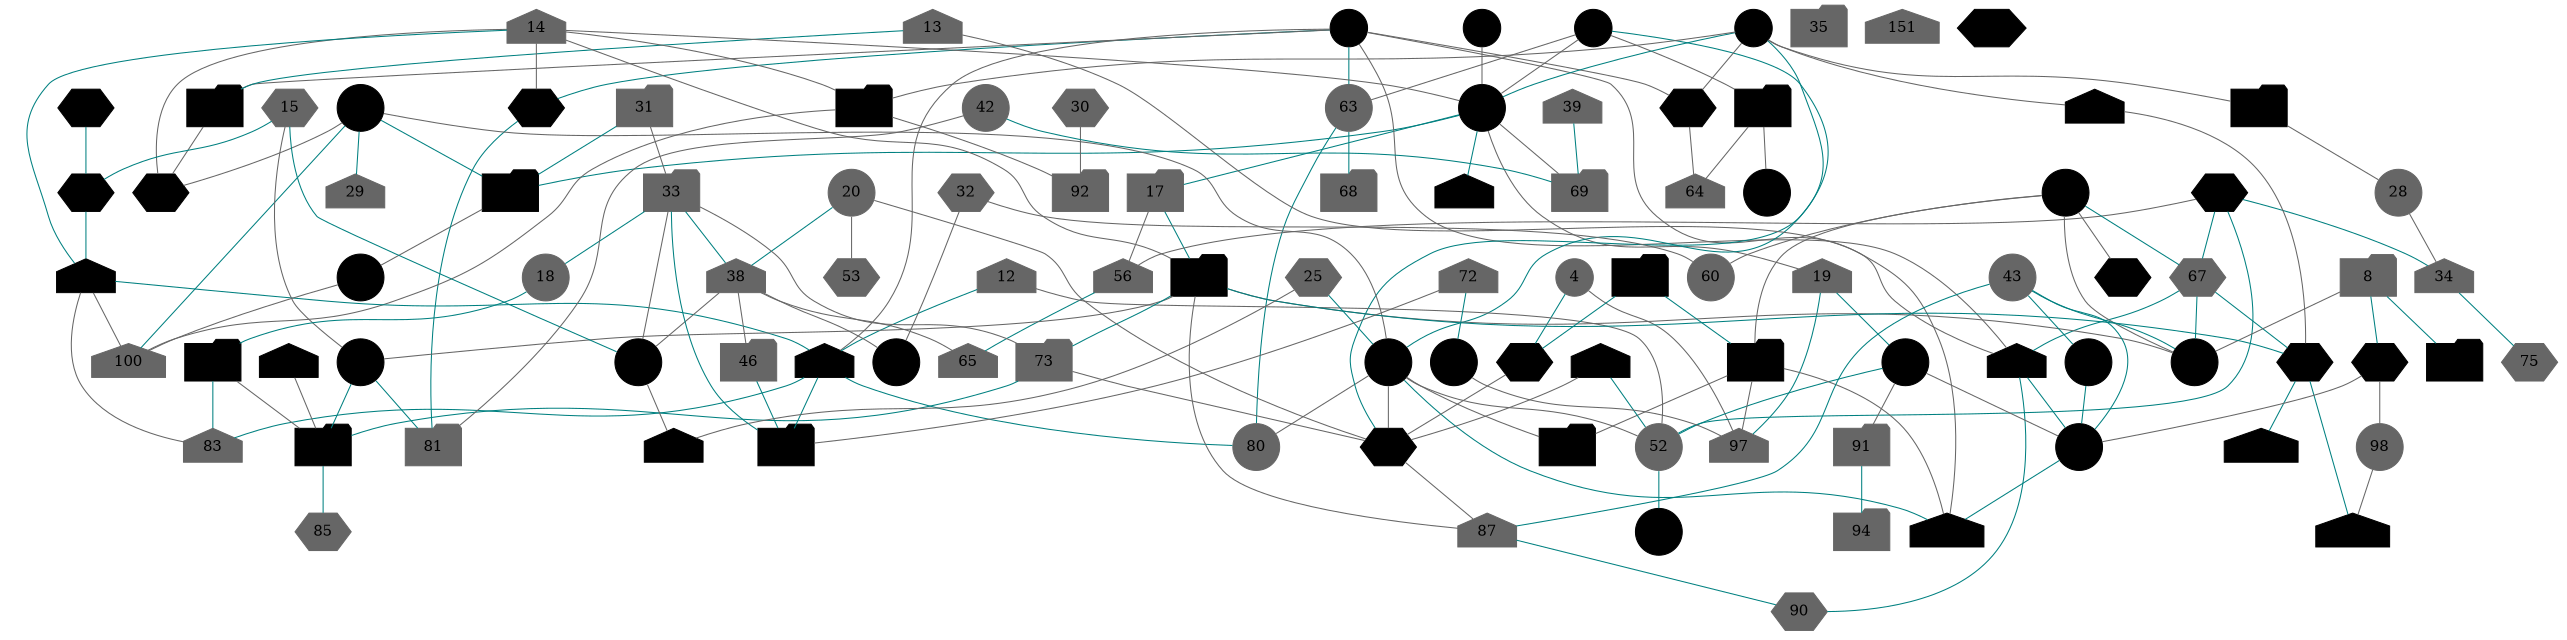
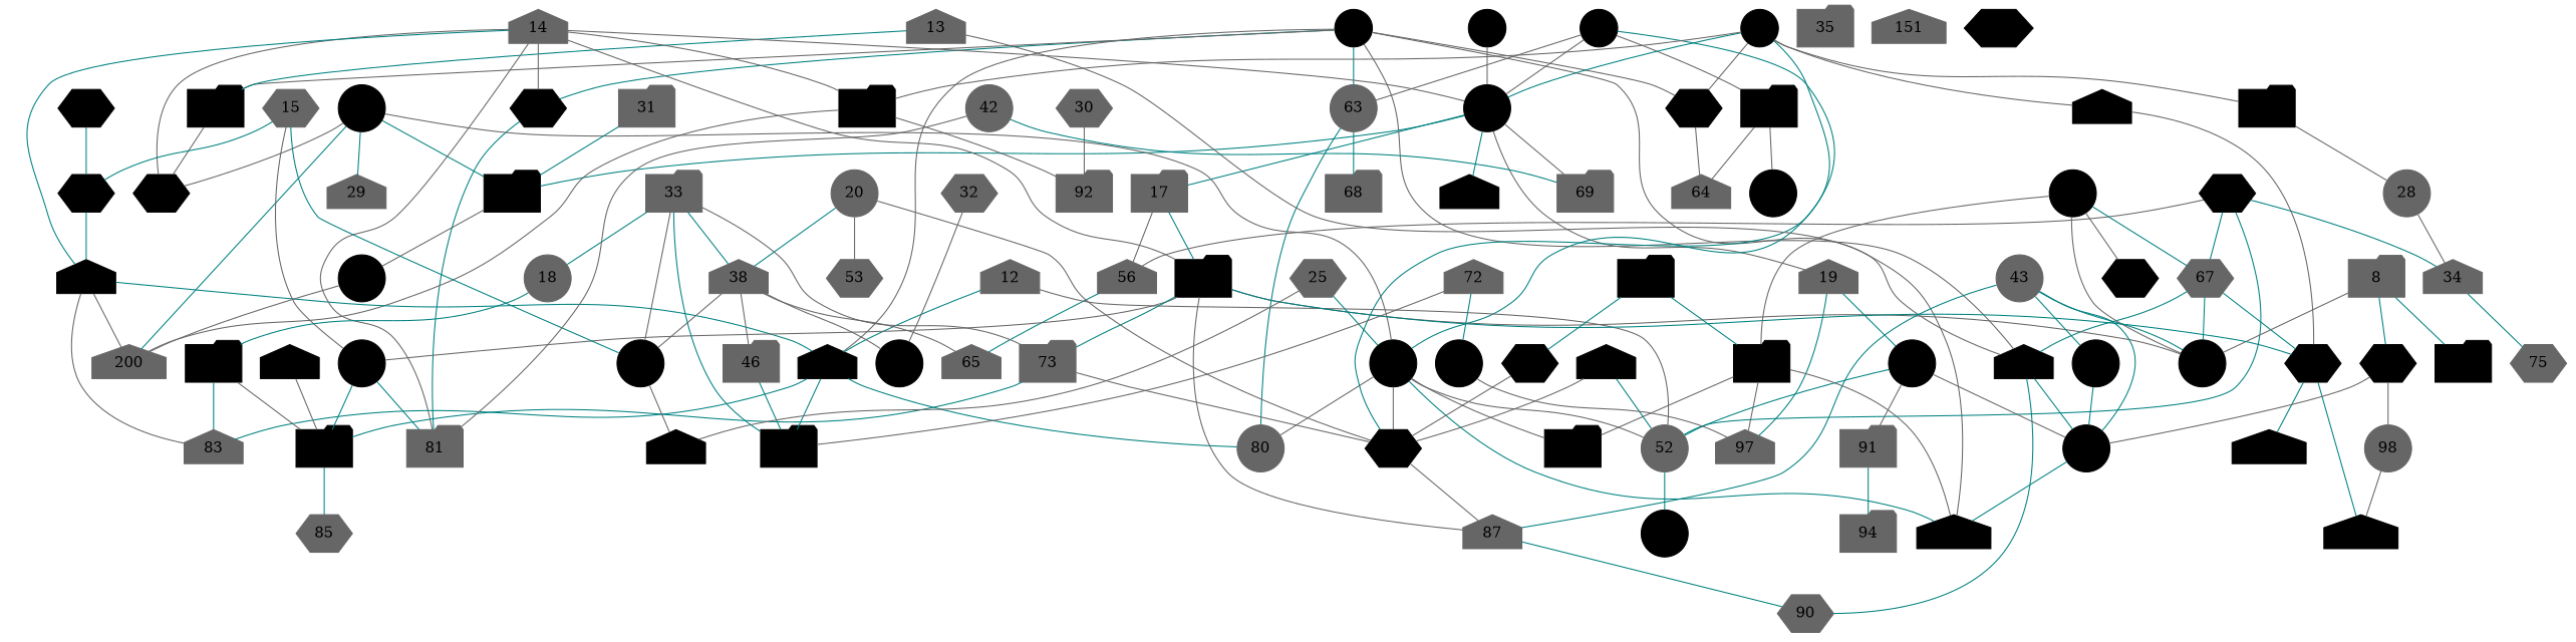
  graph {
    node [color=black shape=circle style=filled]
    edge [color=gray40]
    1
    16
    47 [shape=folder]
    17 [color=gray40 shape=folder]
    19 [color=gray40 shape=house]
    40 [shape=house]
    69 [color=gray40 shape=folder]
    24 [shape=hexagon]
    2
    51 [shape=hexagon]
    63 [color=gray40]
    77 [shape=house]
    84 [shape=house]
    89 [shape=folder]
    102 [shape=house]
    64 [color=gray40 shape=house]
    81 [color=gray40 shape=folder]
    80 [color=gray40]
    68 [color=gray40 shape=folder]
    96 [shape=folder]
    83 [color=gray40 shape=house]
    95
    90 [color=gray40 shape=hexagon]
    93 [shape=hexagon]
    3
    7 [shape=folder]
    49
    79
    52 [color=gray40]
    76 [shape=hexagon]
    61 [shape=folder]
-   4 [color=gray40]
    41 [shape=hexagon]
    97 [color=gray40 shape=house]
    5 [shape=hexagon]
    34 [color=gray40 shape=house]
    56 [color=gray40 shape=house]
    67 [color=gray40 shape=hexagon]
    75 [color=gray40 shape=hexagon]
    59
    65 [color=gray40 shape=house]
    82
    99 [shape=hexagon]
    6
    23 [shape=house]
    26 [shape=folder]
    50 [shape=folder]
    28 [color=gray40]
-   100 [color=gray40 shape=house]
+   100 [color=gray40 shape=house label=200]
    92 [color=gray40 shape=folder]
    87 [color=gray40 shape=house]
    8 [color=gray40 shape=folder]
    10 [shape=folder]
    71 [shape=hexagon]
    98 [color=gray40]
    9 [shape=hexagon]
    36 [shape=hexagon]
    57 [shape=house]
    11
    29 [color=gray40 shape=house]
    70
    12 [color=gray40 shape=house]
    13 [color=gray40 shape=house]
    14 [color=gray40 shape=house]
    21 [shape=folder]
    54
    73 [color=gray40 shape=folder]
    15 [color=gray40 shape=hexagon]
    45
    86 [shape=house]
    74 [shape=folder]
    44
    18 [color=gray40]
    37 [shape=folder]
    91 [color=gray40 shape=folder]
    20 [color=gray40]
    38 [color=gray40 shape=house]
    53 [color=gray40 shape=hexagon]
    66
    46 [color=gray40 shape=folder]
    105 [shape=house]
    103 [shape=house]
    22 [shape=folder]
    58 [shape=folder]
    25 [color=gray40 shape=hexagon]
    27
-   60 [color=gray40]
    88 [shape=hexagon]
    30 [color=gray40 shape=hexagon]
    31 [color=gray40 shape=folder]
    33 [color=gray40 shape=folder]
    32 [color=gray40 shape=hexagon]
    35 [color=gray40 shape=folder]
    85 [color=gray40 shape=hexagon]
-   39 [color=gray40 shape=house]
    42 [color=gray40]
    43 [color=gray40]
    55
    94 [color=gray40 shape=folder]
    48 [shape=house]
    62 [shape=house]
    72 [color=gray40 shape=house]
    78
    n104 [color=gray40 label=151 shape=house]
    104 [shape=hexagon]
    1 -- 16
    16 -- 47 [color=teal]
    16 -- 17 [color=teal]
    16 -- 19
    16 -- 40 [color=teal]
    16 -- 69
    47 -- 70
    17 -- 56
    17 -- 21 [color=teal]
    19 -- 97 [color=teal]
    19 -- 44 [color=teal]
    24 -- 64
    2 -- 24
    2 -- 51 [color=teal]
    2 -- 63 [color=teal]
    2 -- 77
    2 -- 84
    2 -- 89
    2 -- 102
    51 -- 81 [color=teal]
    63 -- 80 [color=teal]
    63 -- 68 [color=teal]
    77 -- 80 [color=teal]
    77 -- 96 [color=teal]
    77 -- 83 [color=teal]
    84 -- 95 [color=teal]
    84 -- 90 [color=teal]
    89 -- 93
    95 -- 102 [color=teal]
    3 -- 16
    3 -- 63
    3 -- 7
    3 -- 49 [color=teal]
    7 -- 64
    7 -- 79
    49 -- 102 [color=teal]
    49 -- 80
    49 -- 52
    49 -- 76
    49 -- 61
    52 -- 59 [color=teal]
    76 -- 87
-   4 -- 41 [color=teal]
-   4 -- 97
    41 -- 76
    5 -- 52 [color=teal]
    5 -- 34 [color=teal]
    5 -- 56
    5 -- 67 [color=teal]
    34 -- 75 [color=teal]
    56 -- 65 [color=teal]
    67 -- 84 [color=teal]
    67 -- 82 [color=teal]
    67 -- 99 [color=teal]
    99 -- 105 [color=teal]
    99 -- 103 [color=teal]
    6 -- 16 [color=teal]
    6 -- 24
    6 -- 76 [color=teal]
    6 -- 23
    6 -- 26
    6 -- 50
    23 -- 99
    26 -- 28
    50 -- 100
    50 -- 92
    28 -- 34
    87 -- 90 [color=teal]
    8 -- 82
    8 -- 10 [color=teal]
    8 -- 71 [color=teal]
    71 -- 95
    71 -- 98
    98 -- 105
    9 -- 36 [color=teal]
    36 -- 57 [color=teal]
    57 -- 77 [color=teal]
    57 -- 83
    57 -- 100
    11 -- 47 [color=teal]
    11 -- 93
    11 -- 49
    11 -- 100 [color=teal]
    11 -- 29 [color=teal]
    70 -- 100
    12 -- 77 [color=teal]
    12 -- 52
    13 -- 84
    13 -- 89 [color=teal]
    14 -- 16
    14 -- 51
+   14 -- 81
    14 -- 93
    14 -- 50
    14 -- 57 [color=teal]
    14 -- 21
    21 -- 82
    21 -- 99 [color=teal]
    21 -- 87
    21 -- 54
    21 -- 73 [color=teal]
    54 -- 81 [color=teal]
    54 -- 74 [color=teal]
    73 -- 76
    73 -- 74 [color=teal]
    15 -- 36 [color=teal]
    15 -- 54
    15 -- 45 [color=teal]
    45 -- 86
    74 -- 85 [color=teal]
    44 -- 95
    44 -- 52 [color=teal]
    44 -- 91
    18 -- 37 [color=teal]
    37 -- 83 [color=teal]
    37 -- 74
    91 -- 94 [color=teal]
    20 -- 76
    20 -- 38 [color=teal]
    20 -- 53
    38 -- 65
    38 -- 45
    38 -- 66
    38 -- 46
    46 -- 96 [color=teal]
    22 -- 41 [color=teal]
    22 -- 58 [color=teal]
    58 -- 102
    58 -- 61
    58 -- 97
    25 -- 49 [color=teal]
    25 -- 86
    27 -- 67 [color=teal]
    27 -- 82
    27 -- 58
-   27 -- 60
    27 -- 88
    30 -- 92
    31 -- 47 [color=teal]
-   31 -- 33
    33 -- 96 [color=teal]
    33 -- 73
    33 -- 45
    33 -- 18 [color=teal]
    33 -- 38 [color=teal]
    32 -- 66
-   32 -- 60
-   39 -- 69 [color=teal]
    42 -- 69 [color=teal]
    42 -- 81
    43 -- 95 [color=teal]
    43 -- 82 [color=teal]
    43 -- 87 [color=teal]
    43 -- 55 [color=teal]
    55 -- 95 [color=teal]
    48 -- 52 [color=teal]
    48 -- 76
    62 -- 74
    72 -- 96
    72 -- 78 [color=teal]
    78 -- 97
  }
